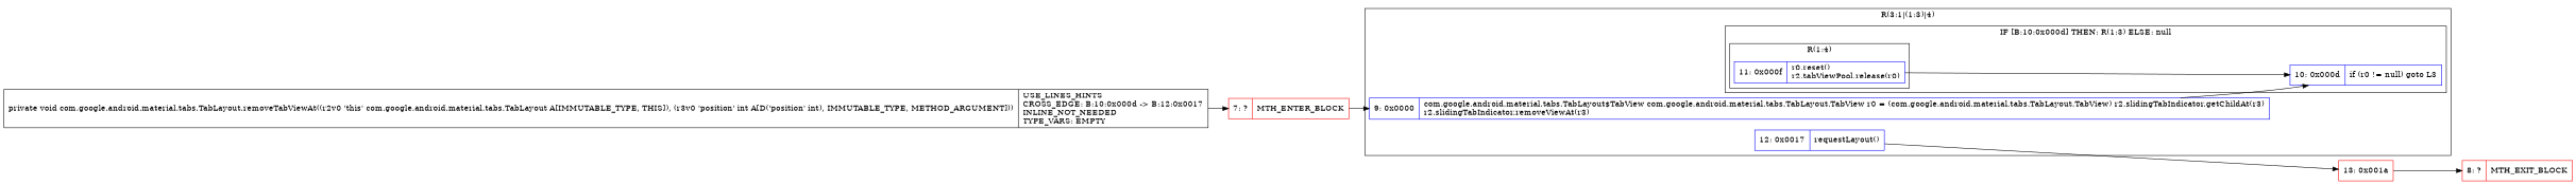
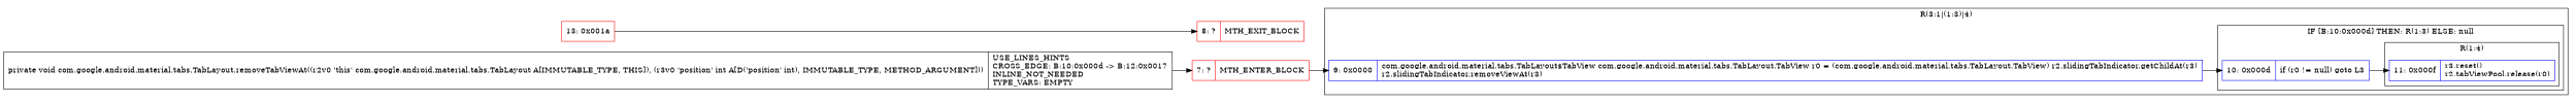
  digraph {
    rankdir=LR
    node [color=blue shape=record]
-   n1 [label="{11\:\ 0x000f|r0.reset()\lr2.tabViewPool.release(r0)\l}"]
+   n1 [label="{11\:\ 0x000f|r3.reset()\lr2.tabViewPool.release(r0)\l}"]
    n2 [label="{10\:\ 0x000d|if (r0 != null) goto L3\l}"]
    n3 [label="{9\:\ 0x0000|com.google.android.material.tabs.TabLayout$TabView com.google.android.material.tabs.TabLayout.TabView r0 = (com.google.android.material.tabs.TabLayout.TabView) r2.slidingTabIndicator.getChildAt(r3)\lr2.slidingTabIndicator.removeViewAt(r3)\l}"]
-   n4 [label="{12\:\ 0x0017|requestLayout()\l}"]
    n5 [color=red label="{13\:\ 0x001a}"]
    n6 [color=red label="{8\:\ ?|MTH_EXIT_BLOCK\l}"]
    n7 [color=red label="{7\:\ ?|MTH_ENTER_BLOCK\l}"]
    n8 [label="{private void com.google.android.material.tabs.TabLayout.removeTabViewAt((r2v0 'this' com.google.android.material.tabs.TabLayout A[IMMUTABLE_TYPE, THIS]), (r3v0 'position' int A[D('position' int), IMMUTABLE_TYPE, METHOD_ARGUMENT]))  | USE_LINES_HINTS\lCROSS_EDGE: B:10:0x000d \-\> B:12:0x0017\lINLINE_NOT_NEEDED\lTYPE_VARS: EMPTY\l}" color=""]
    subgraph cluster_1 {
      label="R(3:1|(1:3)|4)"
      n3
-     n4
      subgraph cluster_2 {
        label="IF [B:10:0x000d] THEN: R(1:3) ELSE: null"
        n2
        subgraph cluster_3 {
          label="R(1:4)"
          n1
        }
      }
    }
-   n1 -> n2
+   n2 -> n1
    n3 -> n2
-   n4 -> n5
    n5 -> n6
    n7 -> n3
    n8 -> n7
  }
